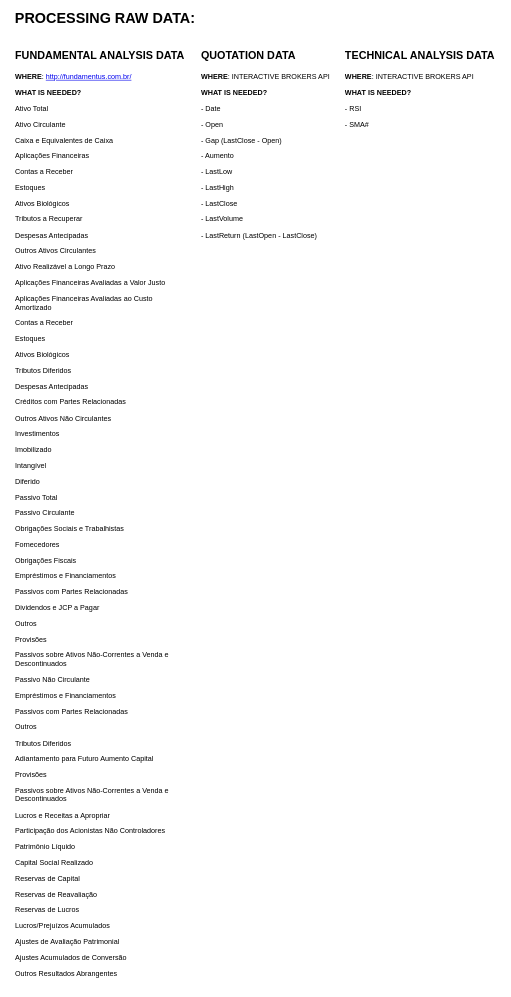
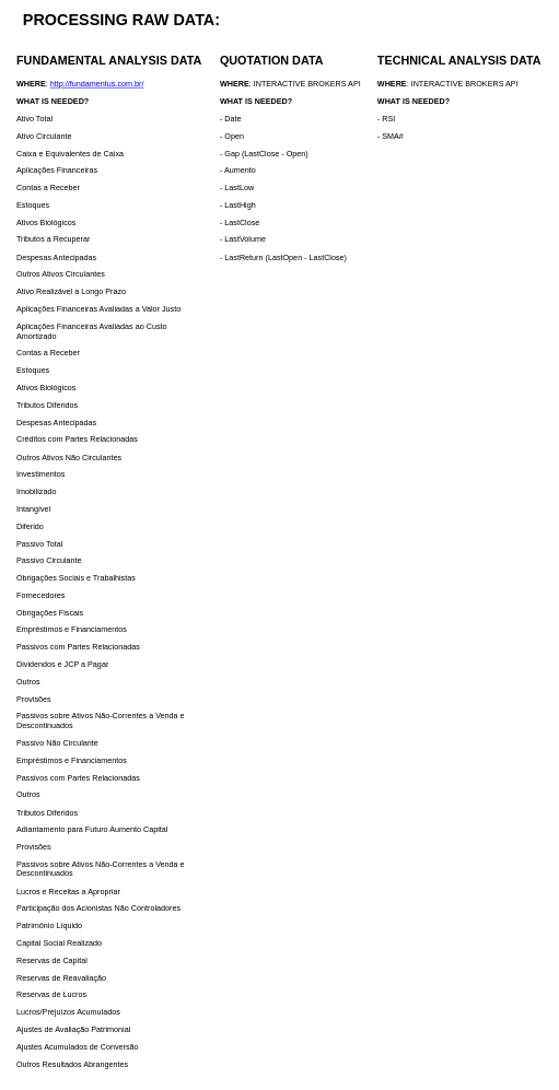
  <mxCell id="0" />
  <mxCell id="1" parent="0" />
- <mxCell id="2" value="&lt;font style=&quot;font-size: 24px&quot;&gt;&lt;b&gt;PROCESSING RAW DATA:&lt;/b&gt;&lt;/font&gt;" style="text;html=1;strokeColor=none;fillColor=none;align=center;verticalAlign=middle;whiteSpace=wrap;rounded=0;" vertex="1" parent="1"><mxGeometry x="20" y="20" width="310" height="20" as="geometry" /></mxCell>
+ <mxCell id="2" value="&lt;font style=&quot;font-size: 24px&quot;&gt;&lt;b&gt;PROCESSING RAW DATA:&lt;/b&gt;&lt;/font&gt;" style="text;html=1;strokeColor=none;fillColor=none;align=center;verticalAlign=middle;whiteSpace=wrap;rounded=0;" vertex="1" parent="1"><mxGeometry x="30" y="20" width="310" height="20" as="geometry" /></mxCell>
  <mxCell id="3" value="&lt;h1&gt;&lt;font style=&quot;font-size: 18px&quot;&gt;FUNDAMENTAL ANALYSIS DATA&lt;/font&gt;&lt;/h1&gt;&lt;p&gt;&lt;b&gt;WHERE&lt;/b&gt;:&amp;nbsp;&lt;a href=&quot;http://fundamentus.com.br/&quot;&gt;http://fundamentus.com.br/&lt;/a&gt;&lt;br&gt;&lt;/p&gt;&lt;p&gt;&lt;b&gt;WHAT IS NEEDED?&lt;/b&gt;&lt;/p&gt;&lt;p&gt;&lt;span&gt;Ativo Total&lt;/span&gt;&lt;/p&gt;&lt;p&gt;Ativo Circulante&lt;/p&gt;&lt;p&gt;Caixa e Equivalentes de Caixa&lt;/p&gt;&lt;p&gt;Aplicações Financeiras&lt;/p&gt;&lt;p&gt;Contas a Receber&lt;/p&gt;&lt;p&gt;Estoques&lt;/p&gt;&lt;p&gt;Ativos Biológicos&lt;/p&gt;&lt;p&gt;Tributos a Recuperar&lt;/p&gt;&lt;p&gt;Despesas Antecipadas&lt;/p&gt;&lt;p&gt;Outros Ativos Circulantes&lt;/p&gt;&lt;p&gt;Ativo Realizável a Longo Prazo&lt;/p&gt;&lt;p&gt;Aplicações Financeiras Avaliadas a Valor Justo&lt;/p&gt;&lt;p&gt;Aplicações Financeiras Avaliadas ao Custo Amortizado&lt;/p&gt;&lt;p&gt;Contas a Receber&lt;/p&gt;&lt;p&gt;Estoques&lt;/p&gt;&lt;p&gt;Ativos Biológicos&lt;/p&gt;&lt;p&gt;Tributos Diferidos&lt;/p&gt;&lt;p&gt;Despesas Antecipadas&lt;/p&gt;&lt;p&gt;Créditos com Partes Relacionadas&lt;/p&gt;&lt;p&gt;Outros Ativos Não Circulantes&lt;/p&gt;&lt;p&gt;Investimentos&lt;/p&gt;&lt;p&gt;Imobilizado&lt;/p&gt;&lt;p&gt;Intangível&lt;/p&gt;&lt;p&gt;Diferido&lt;/p&gt;&lt;p&gt;Passivo Total&lt;/p&gt;&lt;p&gt;Passivo Circulante&lt;/p&gt;&lt;p&gt;Obrigações Sociais e Trabalhistas&lt;/p&gt;&lt;p&gt;Fornecedores&lt;/p&gt;&lt;p&gt;Obrigações Fiscais&lt;/p&gt;&lt;p&gt;Empréstimos e Financiamentos&lt;/p&gt;&lt;p&gt;Passivos com Partes Relacionadas&lt;/p&gt;&lt;p&gt;Dividendos e JCP a Pagar&lt;/p&gt;&lt;p&gt;Outros&lt;/p&gt;&lt;p&gt;Provisões&lt;/p&gt;&lt;p&gt;Passivos sobre Ativos Não-Correntes a Venda e Descontinuados&lt;/p&gt;&lt;p&gt;Passivo Não Circulante&lt;/p&gt;&lt;p&gt;Empréstimos e Financiamentos&lt;/p&gt;&lt;p&gt;Passivos com Partes Relacionadas&lt;/p&gt;&lt;p&gt;Outros&lt;/p&gt;&lt;p&gt;Tributos Diferidos&lt;/p&gt;&lt;p&gt;Adiantamento para Futuro Aumento Capital&lt;/p&gt;&lt;p&gt;Provisões&lt;/p&gt;&lt;p&gt;Passivos sobre Ativos Não-Correntes a Venda e Descontinuados&lt;/p&gt;&lt;p&gt;Lucros e Receitas a Apropriar&lt;/p&gt;&lt;p&gt;Participação dos Acionistas Não Controladores&lt;/p&gt;&lt;p&gt;Patrimônio Líquido&lt;/p&gt;&lt;p&gt;Capital Social Realizado&lt;/p&gt;&lt;p&gt;Reservas de Capital&lt;/p&gt;&lt;p&gt;Reservas de Reavaliação&lt;/p&gt;&lt;p&gt;Reservas de Lucros&lt;/p&gt;&lt;p&gt;Lucros/Prejuízos Acumulados&lt;/p&gt;&lt;p&gt;Ajustes de Avaliação Patrimonial&lt;/p&gt;&lt;p&gt;Ajustes Acumulados de Conversão&lt;/p&gt;&lt;p&gt;Outros Resultados Abrangentes&lt;/p&gt;&lt;p&gt;&lt;/p&gt;&lt;p&gt;Adiantamento para Futuro Aumento Capital&lt;/p&gt;" style="text;html=1;strokeColor=none;fillColor=none;spacing=5;spacingTop=-20;whiteSpace=wrap;overflow=hidden;rounded=0;" vertex="1" parent="1"><mxGeometry x="20" y="70" width="300" height="1570" as="geometry" /></mxCell>
  <mxCell id="4" value="&lt;h1&gt;&lt;font style=&quot;font-size: 18px&quot;&gt;QUOTATION DATA&lt;/font&gt;&lt;/h1&gt;&lt;p&gt;&lt;b&gt;WHERE&lt;/b&gt;: INTERACTIVE BROKERS API&lt;br&gt;&lt;/p&gt;&lt;p&gt;&lt;b&gt;WHAT IS NEEDED?&lt;/b&gt;&lt;/p&gt;&lt;p&gt;- Date&lt;/p&gt;&lt;p&gt;- Open&lt;/p&gt;&lt;p&gt;- Gap (LastClose - Open)&lt;br&gt;&lt;/p&gt;&lt;p&gt;- Aumento&lt;/p&gt;&lt;p&gt;- LastLow&lt;/p&gt;&lt;p&gt;- LastHigh&lt;/p&gt;&lt;p&gt;- LastClose&lt;/p&gt;&lt;p&gt;- LastVolume&lt;/p&gt;&lt;p&gt;- LastReturn (LastOpen - LastClose)&lt;/p&gt;&lt;p&gt;&lt;br&gt;&lt;/p&gt;&lt;p&gt;&lt;span&gt;&lt;br&gt;&lt;/span&gt;&lt;/p&gt;" style="text;html=1;strokeColor=none;fillColor=none;spacing=5;spacingTop=-20;whiteSpace=wrap;overflow=hidden;rounded=0;" vertex="1" parent="1"><mxGeometry x="330" y="70" width="260" height="590" as="geometry" /></mxCell>
  <mxCell id="5" value="&lt;h1&gt;&lt;font style=&quot;font-size: 18px&quot;&gt;TECHNICAL ANALYSIS DATA&lt;/font&gt;&lt;/h1&gt;&lt;p&gt;&lt;b&gt;WHERE&lt;/b&gt;: INTERACTIVE BROKERS API&lt;br&gt;&lt;/p&gt;&lt;p&gt;&lt;b&gt;WHAT IS NEEDED?&lt;/b&gt;&lt;/p&gt;&lt;p&gt;- RSI&lt;/p&gt;&lt;p&gt;- SMA#&lt;/p&gt;" style="text;html=1;strokeColor=none;fillColor=none;spacing=5;spacingTop=-20;whiteSpace=wrap;overflow=hidden;rounded=0;" vertex="1" parent="1"><mxGeometry x="570" y="70" width="260" height="590" as="geometry" /></mxCell>
